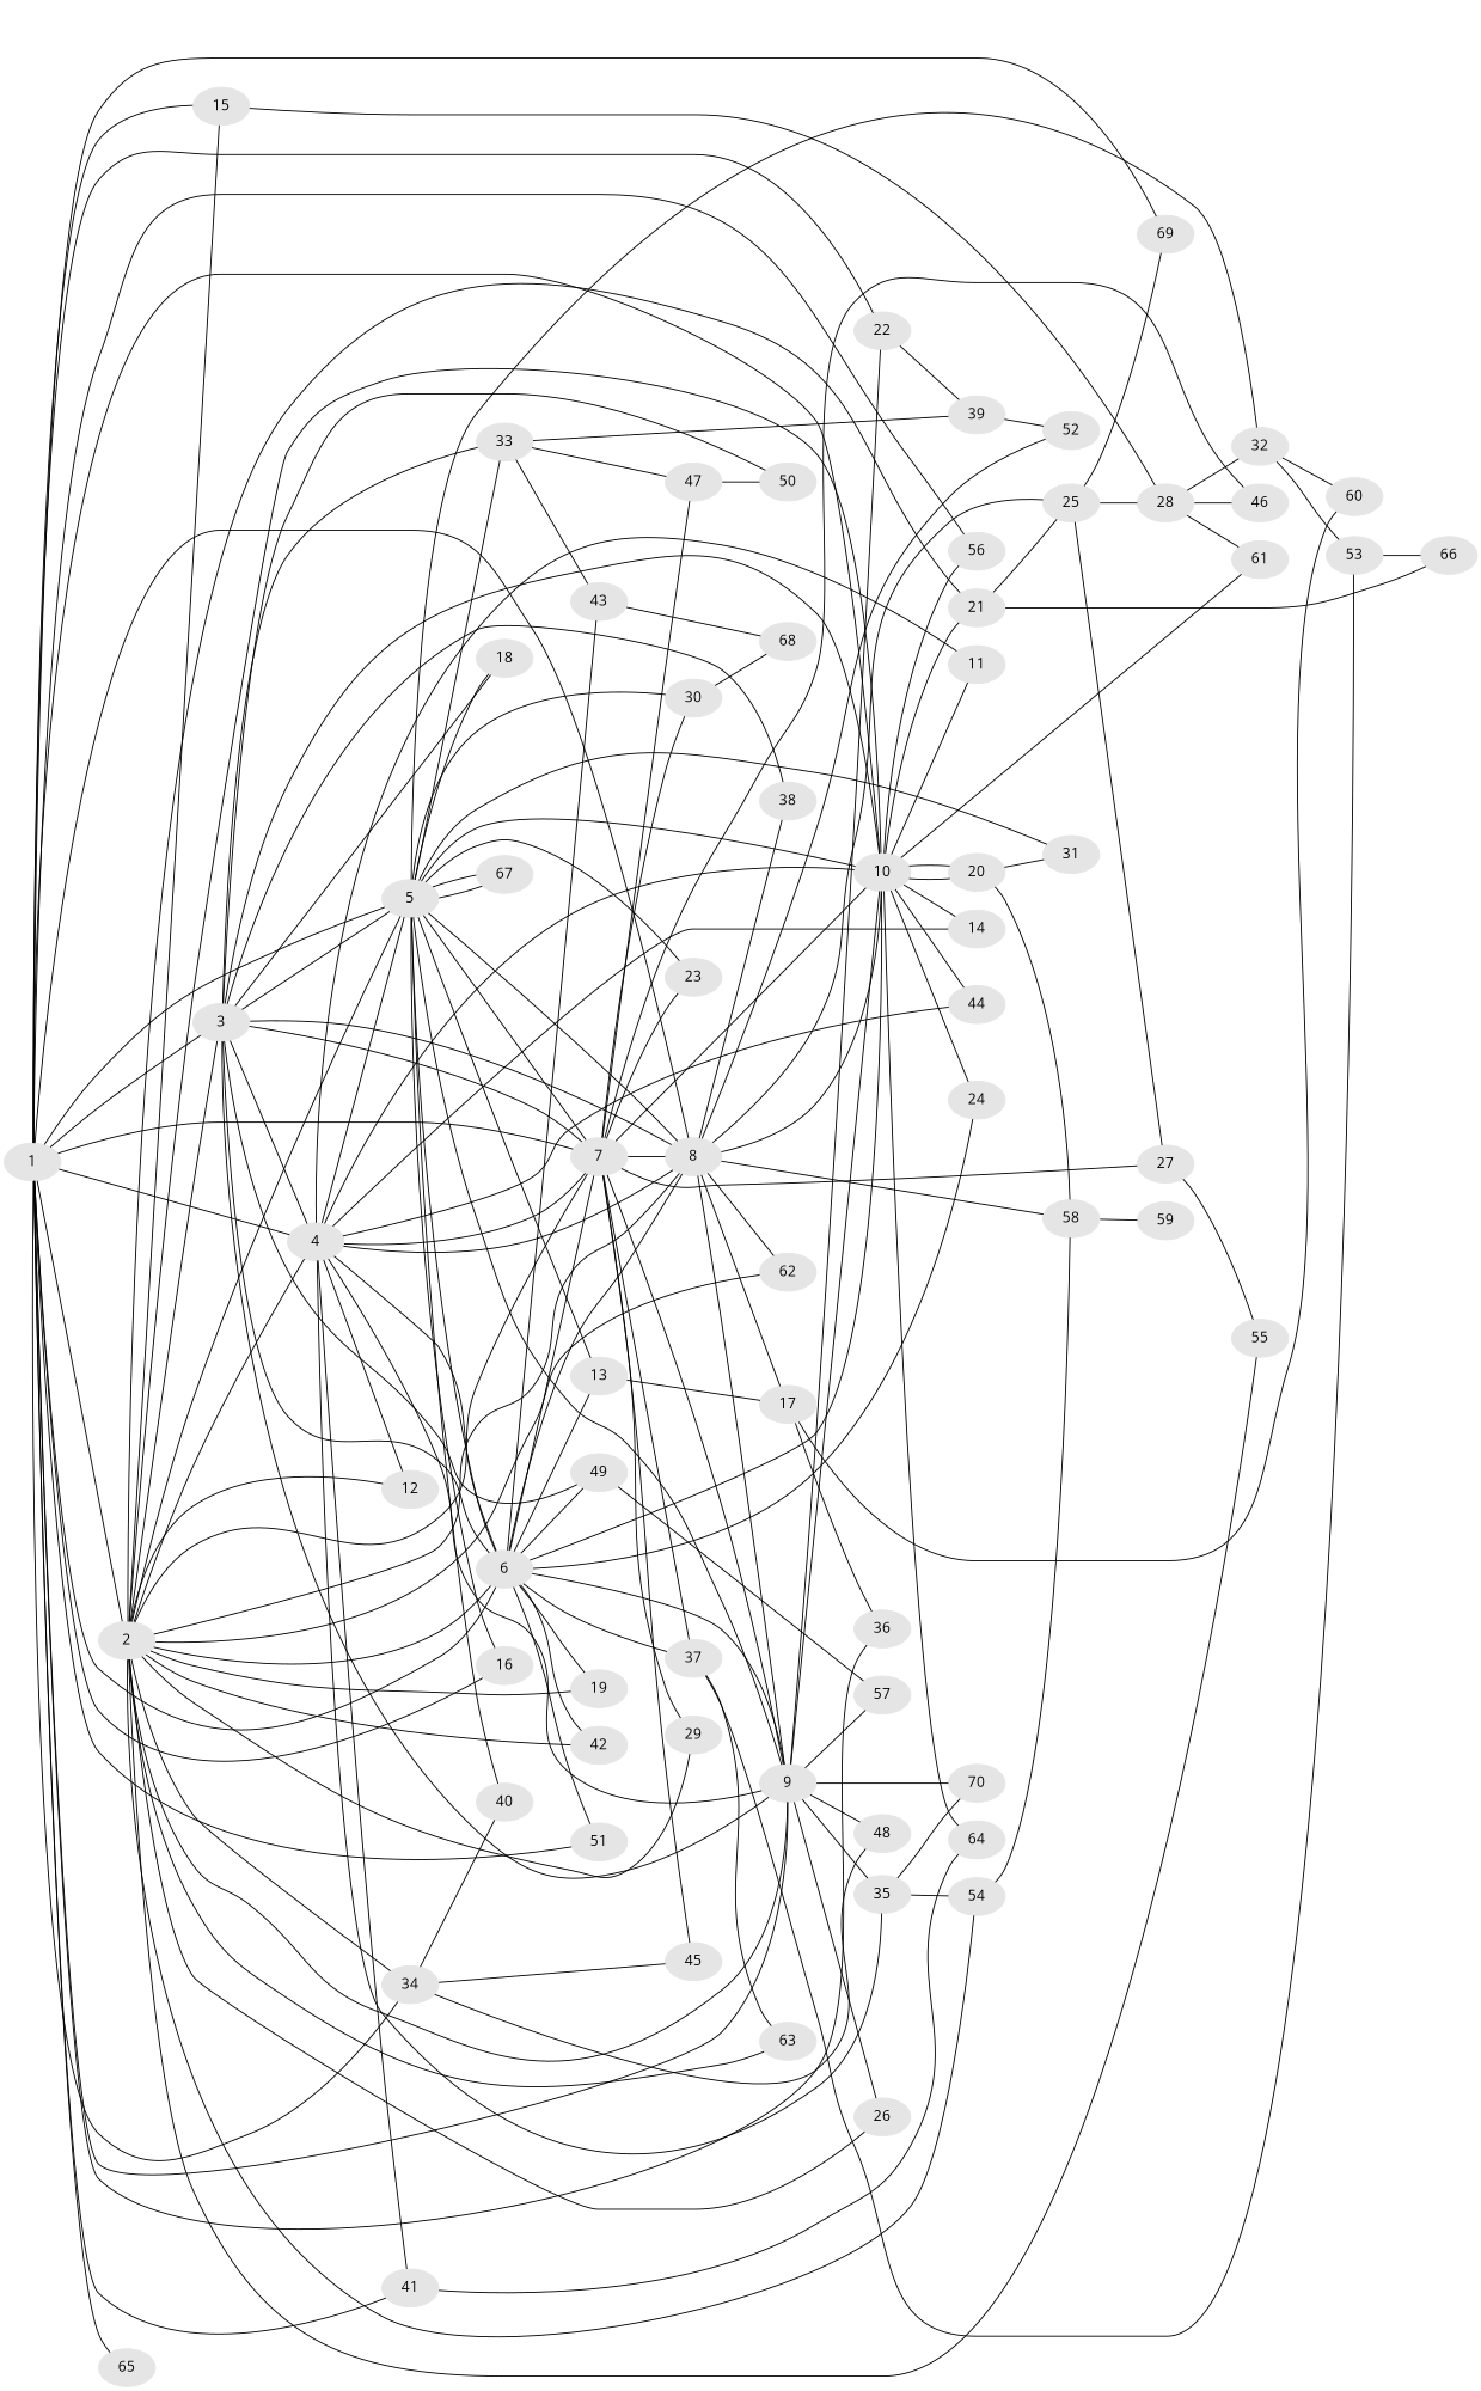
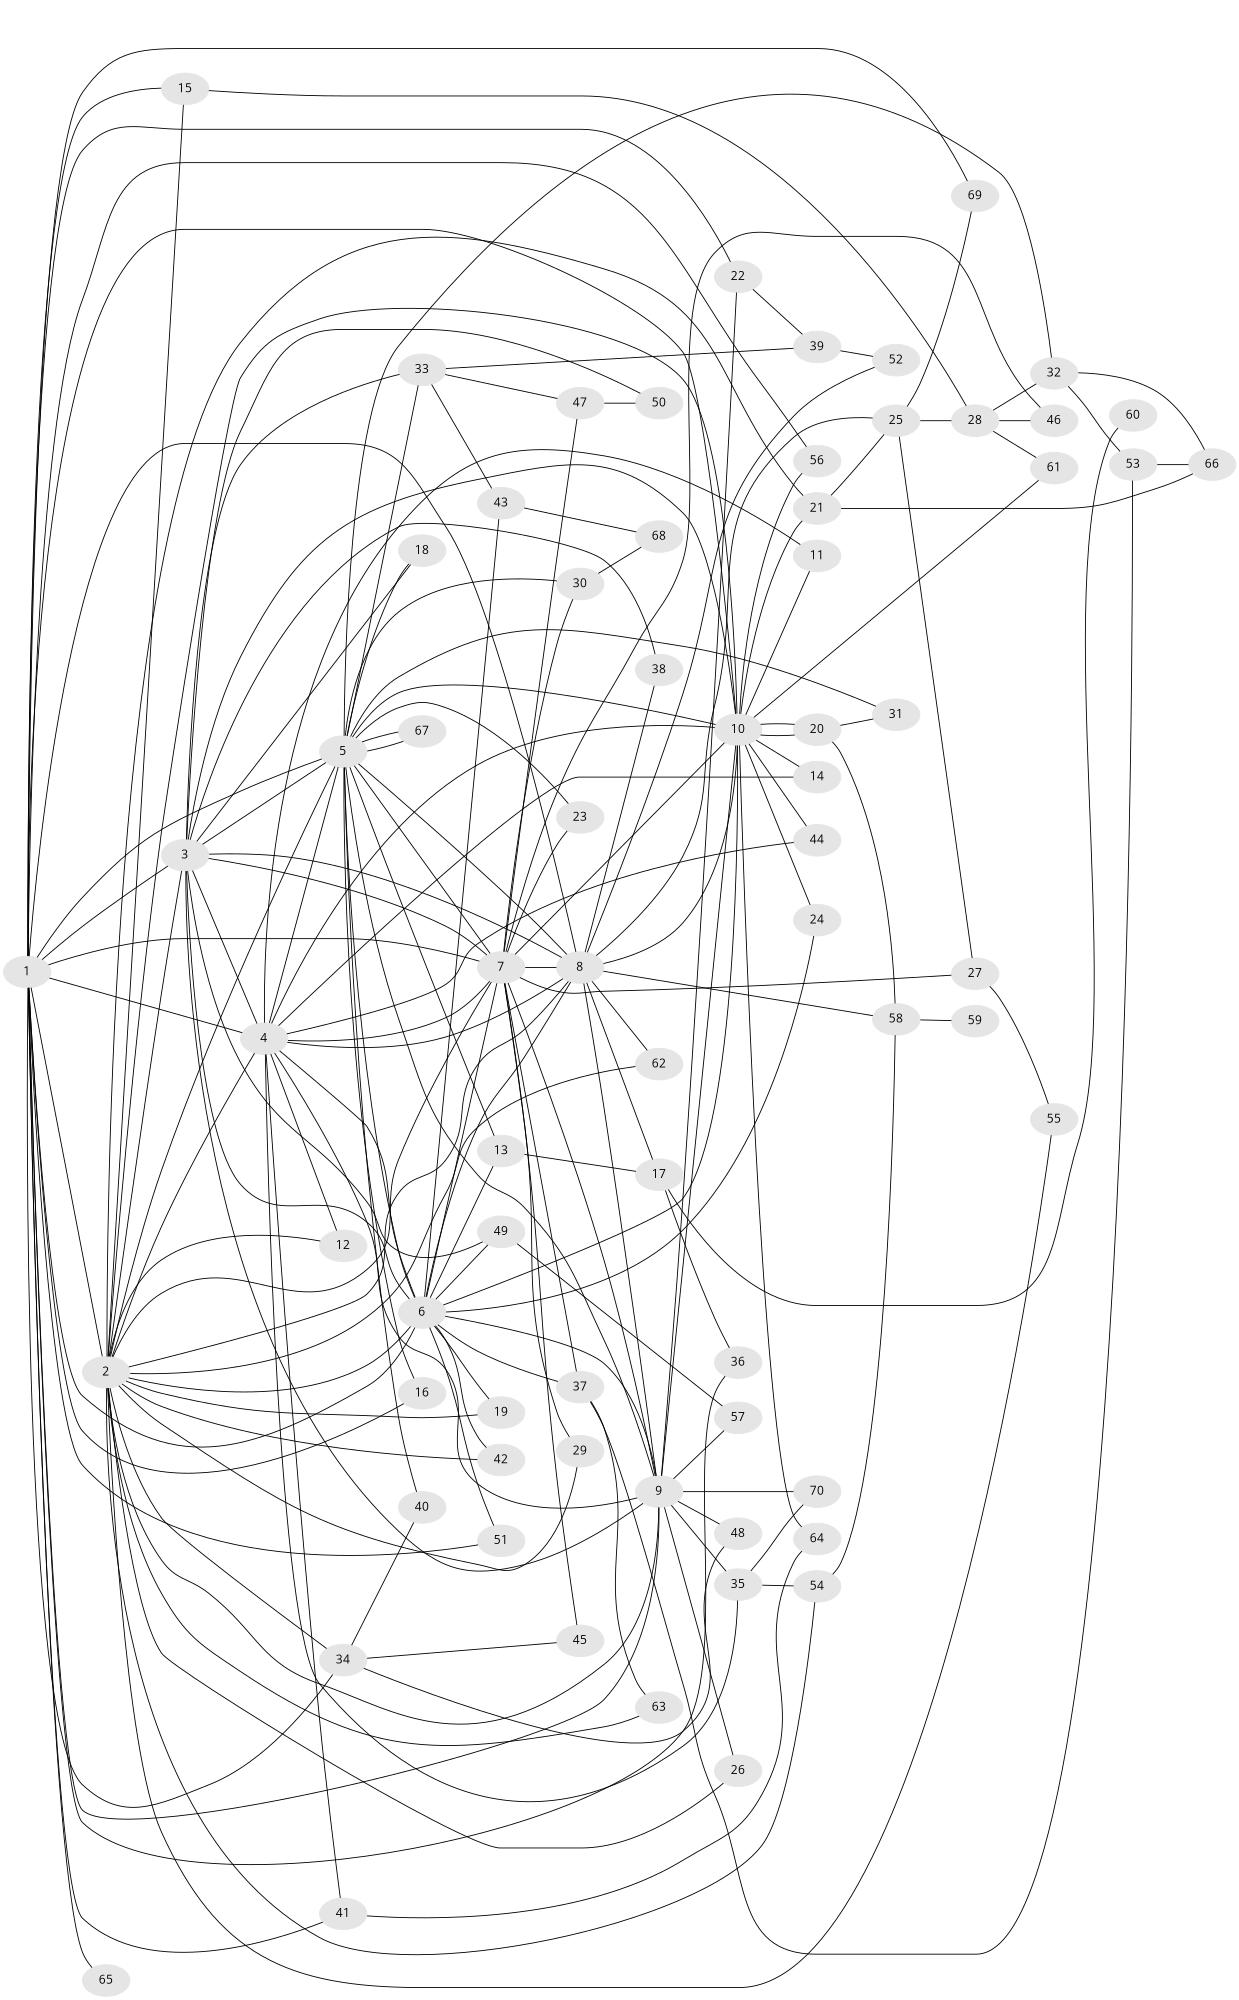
  graph {
    fontname="Open Sans"
    rankdir=LR
    node [color=gray90 fontname="Open Sans" style=filled]
    edge [fontname="Open Sans"]
    1
    2
    3
    4
    5
    6
    7
    8
    9
    10
    15
    16
    22
    34
    36
    41
    51
    56
    65
    69
    12
    19
    21
    26
    29
    42
    54
    55
    62
    63
    18
    33
    38
    49
    50
    11
    14
    35
    44
    13
    23
    30
    31
    32
    40
    67
    24
    37
    43
    27
    45
    46
    47
    17
    25
    52
    58
    48
    57
    70
    20
    61
    64
    28
    39
    66
    68
    60
    53
    59
    1 -- 2
    1 -- 3
    1 -- 4
    1 -- 5
    1 -- 6
    1 -- 7
    1 -- 8
    1 -- 9
    1 -- 10
    1 -- 15
    1 -- 16
    1 -- 22
    1 -- 34
    1 -- 36
    1 -- 41
    1 -- 51
    1 -- 56
    1 -- 65
    1 -- 69
    2 -- 3
    2 -- 4
    2 -- 5
    2 -- 6
    2 -- 7
    2 -- 8
    2 -- 9
    2 -- 10
    2 -- 15
    2 -- 34
    2 -- 12
    2 -- 19
    2 -- 21
    2 -- 26
    2 -- 29
    2 -- 42
    2 -- 54
    2 -- 55
    2 -- 62
    2 -- 63
    3 -- 4
    3 -- 5
    3 -- 6
    3 -- 7
    3 -- 8
    3 -- 9
    3 -- 10
    3 -- 18
    3 -- 33
    3 -- 38
    3 -- 49
    3 -- 50
    4 -- 5
    4 -- 6
    4 -- 7
    4 -- 8
    4 -- 9
    4 -- 10
    4 -- 41
    4 -- 12
    4 -- 11
    4 -- 14
    4 -- 35
    4 -- 44
    5 -- 6
    5 -- 7
    5 -- 8
    5 -- 9
    5 -- 10
    5 -- 16
    5 -- 18
    5 -- 33
    5 -- 13
    5 -- 23
    5 -- 30
    5 -- 31
    5 -- 32
    5 -- 40
    5 -- 67
    5 -- 67
    6 -- 7
    6 -- 8
    6 -- 9
    6 -- 10
    6 -- 51
    6 -- 19
    6 -- 42
    6 -- 49
    6 -- 13
    6 -- 24
    6 -- 37
    6 -- 43
    7 -- 8
    7 -- 9
    7 -- 10
    7 -- 29
    7 -- 23
    7 -- 30
    7 -- 37
    7 -- 27
    7 -- 45
    7 -- 46
    7 -- 47
    8 -- 9
    8 -- 10
    8 -- 62
    8 -- 38
    8 -- 17
    8 -- 25
    8 -- 52
    8 -- 58
    9 -- 10
    9 -- 22
    9 -- 26
    9 -- 35
    9 -- 48
    9 -- 57
    9 -- 70
    10 -- 56
    10 -- 21
    10 -- 11
    10 -- 14
    10 -- 44
    10 -- 24
    10 -- 20
    10 -- 20
    10 -- 61
    10 -- 64
    15 -- 28
    22 -- 39
    34 -- 40
    34 -- 45
    34 -- 48
    41 -- 64
    21 -- 25
    21 -- 66
    54 -- 58
    33 -- 43
    33 -- 47
    33 -- 39
    49 -- 57
    35 -- 54
    35 -- 70
    13 -- 17
    30 -- 68
-   32 -- 60
+   32 -- 66
    32 -- 53
    37 -- 63
    37 -- 53
    43 -- 68
    27 -- 55
    47 -- 50
    17 -- 36
    17 -- 60
    25 -- 69
    25 -- 27
    25 -- 28
    58 -- 59
    20 -- 31
    20 -- 58
    28 -- 32
    28 -- 46
    28 -- 61
    39 -- 52
    53 -- 66
  }
